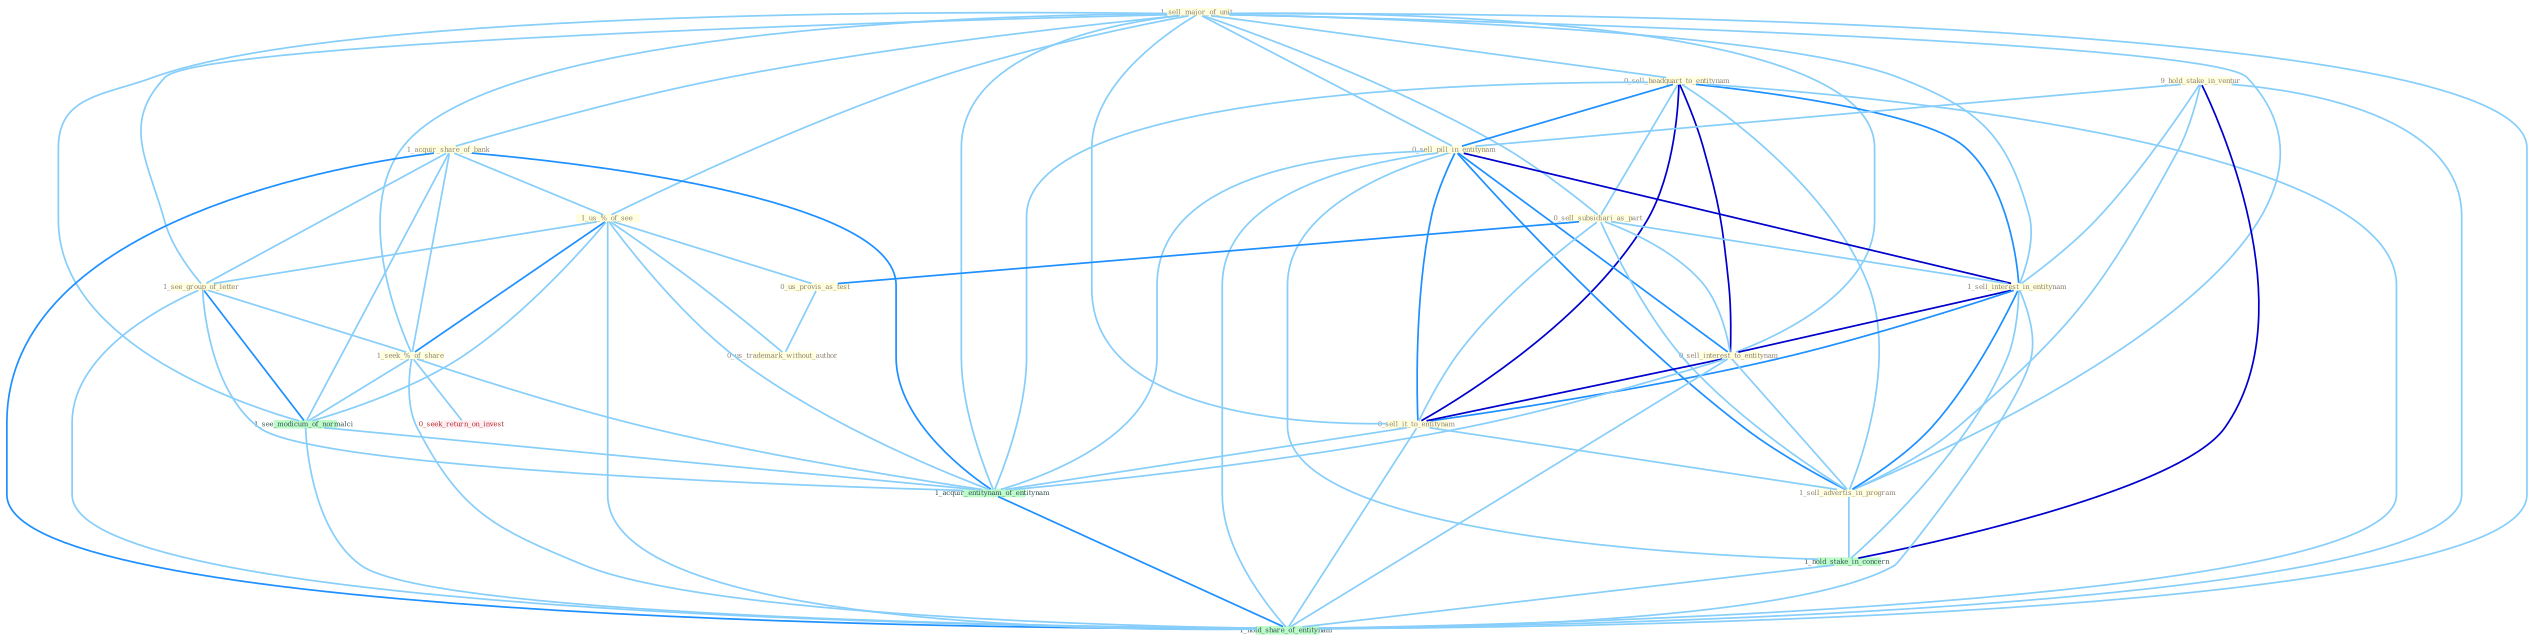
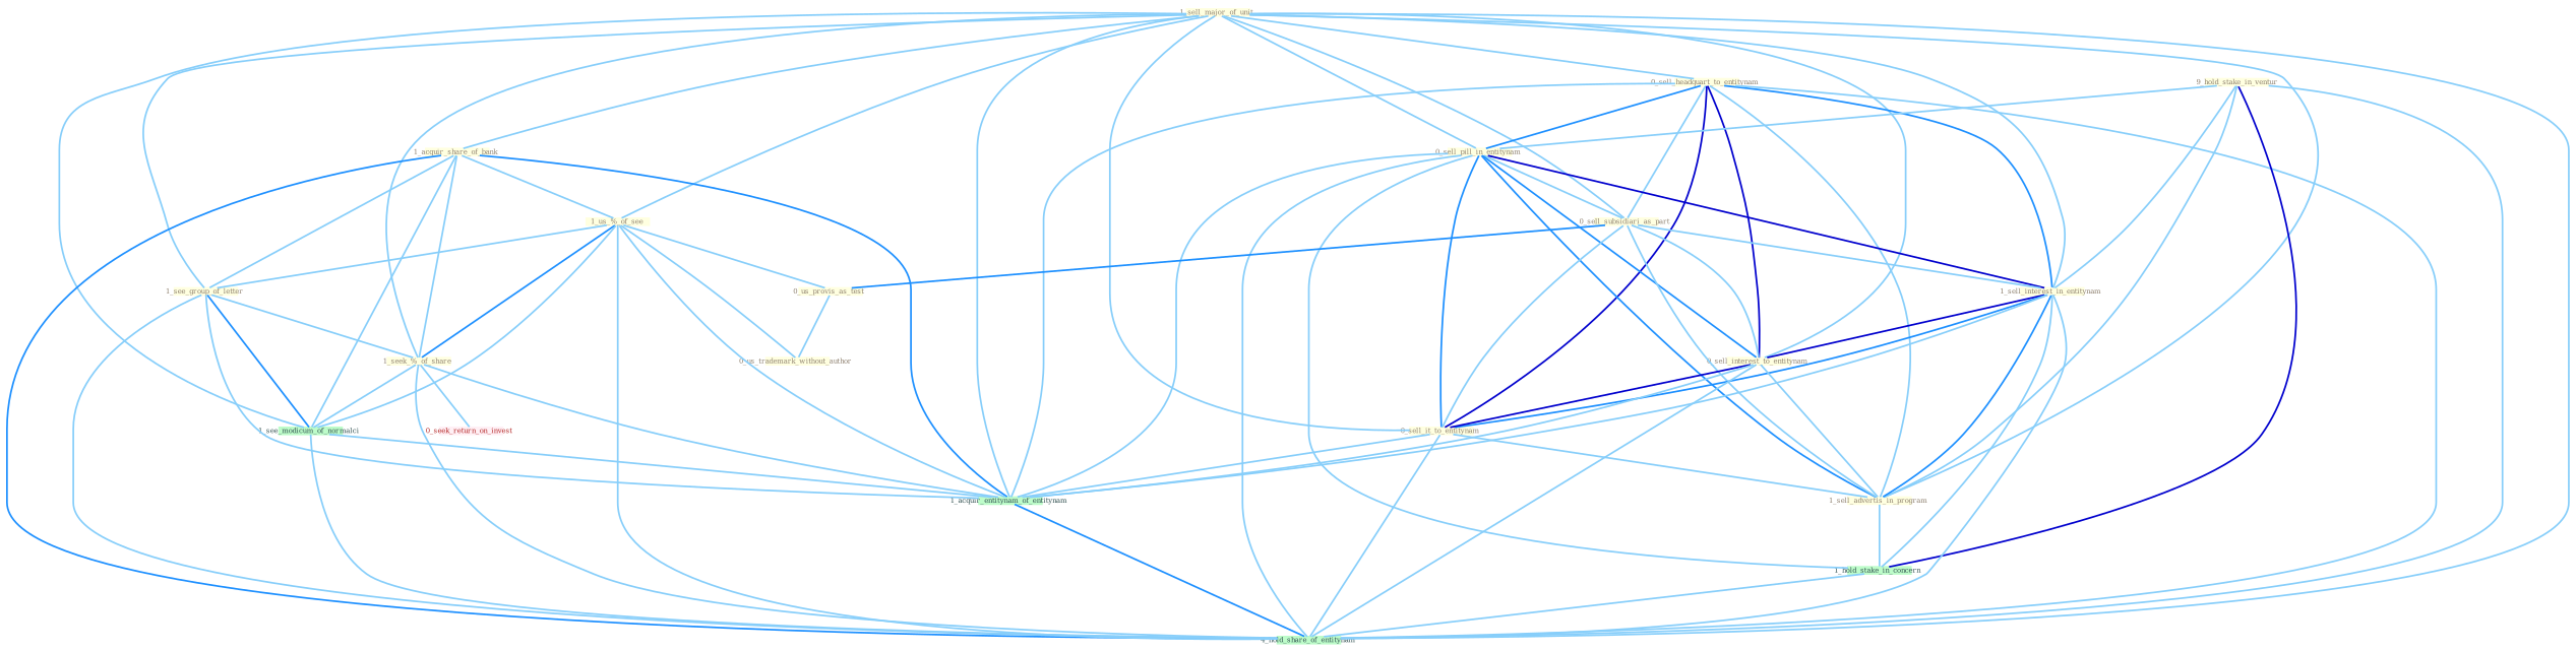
  graph {
    node [color="#ffffe0" fixedsize=true fontcolor="#8b7d6b" fontsize=4 shape=polygon style=filled]
    edge [color="#87cefa" w=1]
    "1_sell_major_of_unit " [height=.06 width=.5]
    "0_sell_headquart_to_entitynam " [height=.06 width=.5]
    n3 [height=.06 label="9_hold_stake_in_ventur" width=.5]
    "0_sell_pill_in_entitynam " [height=.06 width=.5]
    "0_sell_subsidiari_as_part " [height=.06 width=.5]
    "1_acquir_share_of_bank " [height=.06 width=.5]
    n7 [height=.06 label="1_us_%_of_see" width=.5]
    "1_see_group_of_letter " [height=.06 width=.5]
    "1_sell_interest_in_entitynam " [height=.06 width=.5]
    "0_us_provis_as_test " [height=.06 width=.5]
    "0_us_trademark_without_author " [height=.06 width=.5]
    "1_seek_%_of_share " [height=.06 width=.5]
    "0_sell_interest_to_entitynam " [height=.06 width=.5]
    "0_sell_it_to_entitynam " [height=.06 width=.5]
    "1_sell_advertis_in_program " [height=.06 width=.5]
    "0_seek_return_on_invest " [color="#fff0f5" fontcolor="#b22222" height=.06 width=.5]
    "1_see_modicum_of_normalci " [color="#BDFCC9" fontcolor="#2f4f4f" height=.06 width=.5]
    "1_acquir_entitynam_of_entitynam " [color="#BDFCC9" fontcolor="#2f4f4f" height=.06 width=.5]
-   "1_hold_share_of_entitynam " [color="#BDFCC9" fontcolor="#2f4f4f" height=.06 width=.5]
+   "1_hold_share_of_entitynam " [color="#BDFCC9" fontcolor="#2f4f4f" height=.06 width=.5 label="4_hold_share_of_entitynam"]
    "1_hold_stake_in_concern " [color="#BDFCC9" fontcolor="#2f4f4f" height=.06 width=.5]
    subgraph sub_1 {
      "1_sell_major_of_unit "
      "0_sell_headquart_to_entitynam "
      n3
      "0_sell_pill_in_entitynam "
      "0_sell_subsidiari_as_part "
      "1_acquir_share_of_bank "
      n7
      "1_see_group_of_letter "
      "1_sell_interest_in_entitynam "
      "0_us_provis_as_test "
      "0_us_trademark_without_author "
      "1_seek_%_of_share "
      "0_sell_interest_to_entitynam "
      "0_sell_it_to_entitynam "
      "1_sell_advertis_in_program "
    }
    subgraph sub_2 {
      "0_seek_return_on_invest "
    }
    "1_sell_major_of_unit " -- "0_sell_headquart_to_entitynam "
    "1_sell_major_of_unit " -- "0_sell_pill_in_entitynam "
    "1_sell_major_of_unit " -- "0_sell_subsidiari_as_part "
    "1_sell_major_of_unit " -- "1_acquir_share_of_bank "
    "1_sell_major_of_unit " -- n7
    "1_sell_major_of_unit " -- "1_see_group_of_letter "
    "1_sell_major_of_unit " -- "1_sell_interest_in_entitynam "
    "1_sell_major_of_unit " -- "1_seek_%_of_share "
    "1_sell_major_of_unit " -- "0_sell_interest_to_entitynam "
    "1_sell_major_of_unit " -- "0_sell_it_to_entitynam "
    "1_sell_major_of_unit " -- "1_sell_advertis_in_program "
    "1_sell_major_of_unit " -- "1_see_modicum_of_normalci "
    "1_sell_major_of_unit " -- "1_acquir_entitynam_of_entitynam "
    "1_sell_major_of_unit " -- "1_hold_share_of_entitynam "
    "0_sell_headquart_to_entitynam " -- "0_sell_pill_in_entitynam " [color="#1e90ff" w=2]
    "0_sell_headquart_to_entitynam " -- "0_sell_subsidiari_as_part "
    "0_sell_headquart_to_entitynam " -- "1_sell_interest_in_entitynam " [color="#1e90ff" w=2]
    "0_sell_headquart_to_entitynam " -- "0_sell_interest_to_entitynam " [color="#0000cd" w=3]
    "0_sell_headquart_to_entitynam " -- "0_sell_it_to_entitynam " [color="#0000cd" w=3]
    "0_sell_headquart_to_entitynam " -- "1_sell_advertis_in_program "
    "0_sell_headquart_to_entitynam " -- "1_acquir_entitynam_of_entitynam "
    "0_sell_headquart_to_entitynam " -- "1_hold_share_of_entitynam "
    n3 -- "0_sell_pill_in_entitynam "
    n3 -- "1_sell_interest_in_entitynam "
    n3 -- "1_sell_advertis_in_program "
    n3 -- "1_hold_share_of_entitynam "
    n3 -- "1_hold_stake_in_concern " [color="#0000cd" w=3]
+   "0_sell_pill_in_entitynam " -- "0_sell_subsidiari_as_part "
    "0_sell_pill_in_entitynam " -- "1_sell_interest_in_entitynam " [color="#0000cd" w=3]
    "0_sell_pill_in_entitynam " -- "0_sell_interest_to_entitynam " [color="#1e90ff" w=2]
    "0_sell_pill_in_entitynam " -- "0_sell_it_to_entitynam " [color="#1e90ff" w=2]
    "0_sell_pill_in_entitynam " -- "1_sell_advertis_in_program " [color="#1e90ff" w=2]
    "0_sell_pill_in_entitynam " -- "1_acquir_entitynam_of_entitynam "
    "0_sell_pill_in_entitynam " -- "1_hold_share_of_entitynam "
    "0_sell_pill_in_entitynam " -- "1_hold_stake_in_concern "
    "0_sell_subsidiari_as_part " -- "1_sell_interest_in_entitynam "
    "0_sell_subsidiari_as_part " -- "0_us_provis_as_test " [color="#1e90ff"]
    "0_sell_subsidiari_as_part " -- "0_sell_interest_to_entitynam "
    "0_sell_subsidiari_as_part " -- "0_sell_it_to_entitynam "
    "0_sell_subsidiari_as_part " -- "1_sell_advertis_in_program "
    "1_acquir_share_of_bank " -- n7
    "1_acquir_share_of_bank " -- "1_see_group_of_letter "
    "1_acquir_share_of_bank " -- "1_seek_%_of_share "
    "1_acquir_share_of_bank " -- "1_see_modicum_of_normalci "
    "1_acquir_share_of_bank " -- "1_acquir_entitynam_of_entitynam " [color="#1e90ff" w=2]
    "1_acquir_share_of_bank " -- "1_hold_share_of_entitynam " [color="#1e90ff" w=2]
    n7 -- "1_see_group_of_letter "
    n7 -- "0_us_provis_as_test "
    n7 -- "0_us_trademark_without_author "
    n7 -- "1_seek_%_of_share " [color="#1e90ff" w=2]
    n7 -- "1_see_modicum_of_normalci "
    n7 -- "1_acquir_entitynam_of_entitynam "
    n7 -- "1_hold_share_of_entitynam "
    "1_see_group_of_letter " -- "1_seek_%_of_share "
    "1_see_group_of_letter " -- "1_see_modicum_of_normalci " [color="#1e90ff" w=2]
    "1_see_group_of_letter " -- "1_acquir_entitynam_of_entitynam "
    "1_see_group_of_letter " -- "1_hold_share_of_entitynam "
    "1_sell_interest_in_entitynam " -- "0_sell_interest_to_entitynam " [color="#0000cd" w=3]
    "1_sell_interest_in_entitynam " -- "0_sell_it_to_entitynam " [color="#1e90ff" w=2]
    "1_sell_interest_in_entitynam " -- "1_sell_advertis_in_program " [color="#1e90ff" w=2]
+   "1_sell_interest_in_entitynam " -- "1_acquir_entitynam_of_entitynam "
    "1_sell_interest_in_entitynam " -- "1_hold_share_of_entitynam "
    "1_sell_interest_in_entitynam " -- "1_hold_stake_in_concern "
    "0_us_provis_as_test " -- "0_us_trademark_without_author "
    "1_seek_%_of_share " -- "0_seek_return_on_invest "
    "1_seek_%_of_share " -- "1_see_modicum_of_normalci "
    "1_seek_%_of_share " -- "1_acquir_entitynam_of_entitynam "
    "1_seek_%_of_share " -- "1_hold_share_of_entitynam "
    "0_sell_interest_to_entitynam " -- "0_sell_it_to_entitynam " [color="#0000cd" w=3]
    "0_sell_interest_to_entitynam " -- "1_sell_advertis_in_program "
    "0_sell_interest_to_entitynam " -- "1_acquir_entitynam_of_entitynam "
    "0_sell_interest_to_entitynam " -- "1_hold_share_of_entitynam "
    "0_sell_it_to_entitynam " -- "1_sell_advertis_in_program "
    "0_sell_it_to_entitynam " -- "1_acquir_entitynam_of_entitynam "
    "0_sell_it_to_entitynam " -- "1_hold_share_of_entitynam "
    "1_sell_advertis_in_program " -- "1_hold_stake_in_concern "
    "1_see_modicum_of_normalci " -- "1_acquir_entitynam_of_entitynam "
    "1_see_modicum_of_normalci " -- "1_hold_share_of_entitynam "
    "1_acquir_entitynam_of_entitynam " -- "1_hold_share_of_entitynam " [color="#1e90ff" w=2]
    "1_hold_stake_in_concern " -- "1_hold_share_of_entitynam "
  }
